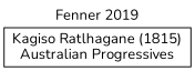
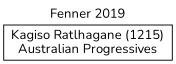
  digraph {
    label="Fenner 2019"
    labelloc=t
    mclimit=10
    fontname=Nunito
-   n1 [label="Kagiso Ratlhagane (1815)\nAustralian Progressives" shape=box fontname=Nunito]
+   n1 [label="Kagiso Ratlhagane (1215)\nAustralian Progressives" shape=box fontname=Nunito]
  }
